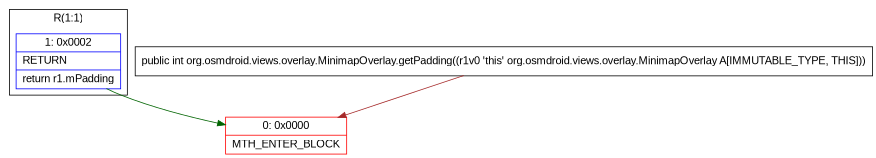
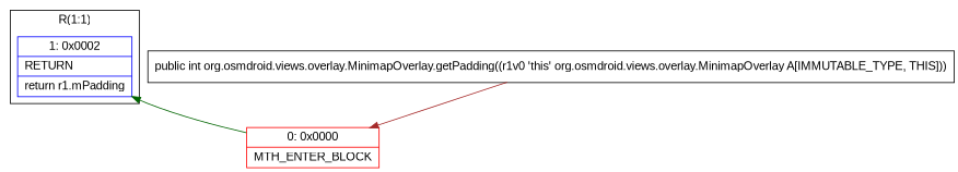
  digraph {
    fontname="Liberation Sans"
    node [shape=record fontname="Liberation Sans"]
    edge [style=solid fontname="Liberation Sans"]
    n1 [color=blue label="{1\:\ 0x0002|RETURN\l|return r1.mPadding\l}"]
    n2 [color=red label="{0\:\ 0x0000|MTH_ENTER_BLOCK\l}"]
    n3 [label="{public int org.osmdroid.views.overlay.MinimapOverlay.getPadding((r1v0 'this' org.osmdroid.views.overlay.MinimapOverlay A[IMMUTABLE_TYPE, THIS])) }"]
    subgraph cluster_1 {
      label="R(1:1)"
      n1
    }
-   n1 -> n2 [color=darkgreen]
+   n2 -> n1 [color=darkgreen]
    n3 -> n2 [color=brown]
  }
